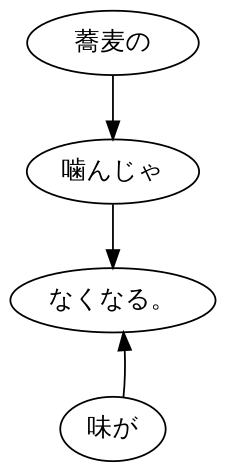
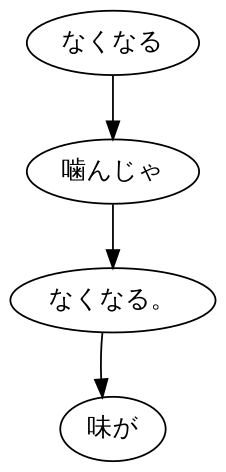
  digraph {
    fontname="Playfair Display"
    node [fontname="Playfair Display"]
    edge [fontname="Playfair Display"]
    n1 [label="噛んじゃ"]
    n2 [label="なくなる。"]
-   n3 [label="蕎麦の"]
+   n3 [label="なくなる"]
    n4 [label="味が"]
    n1 -> n2
    n3 -> n1
-   n4 -> n2
+   n2 -> n4
  }
